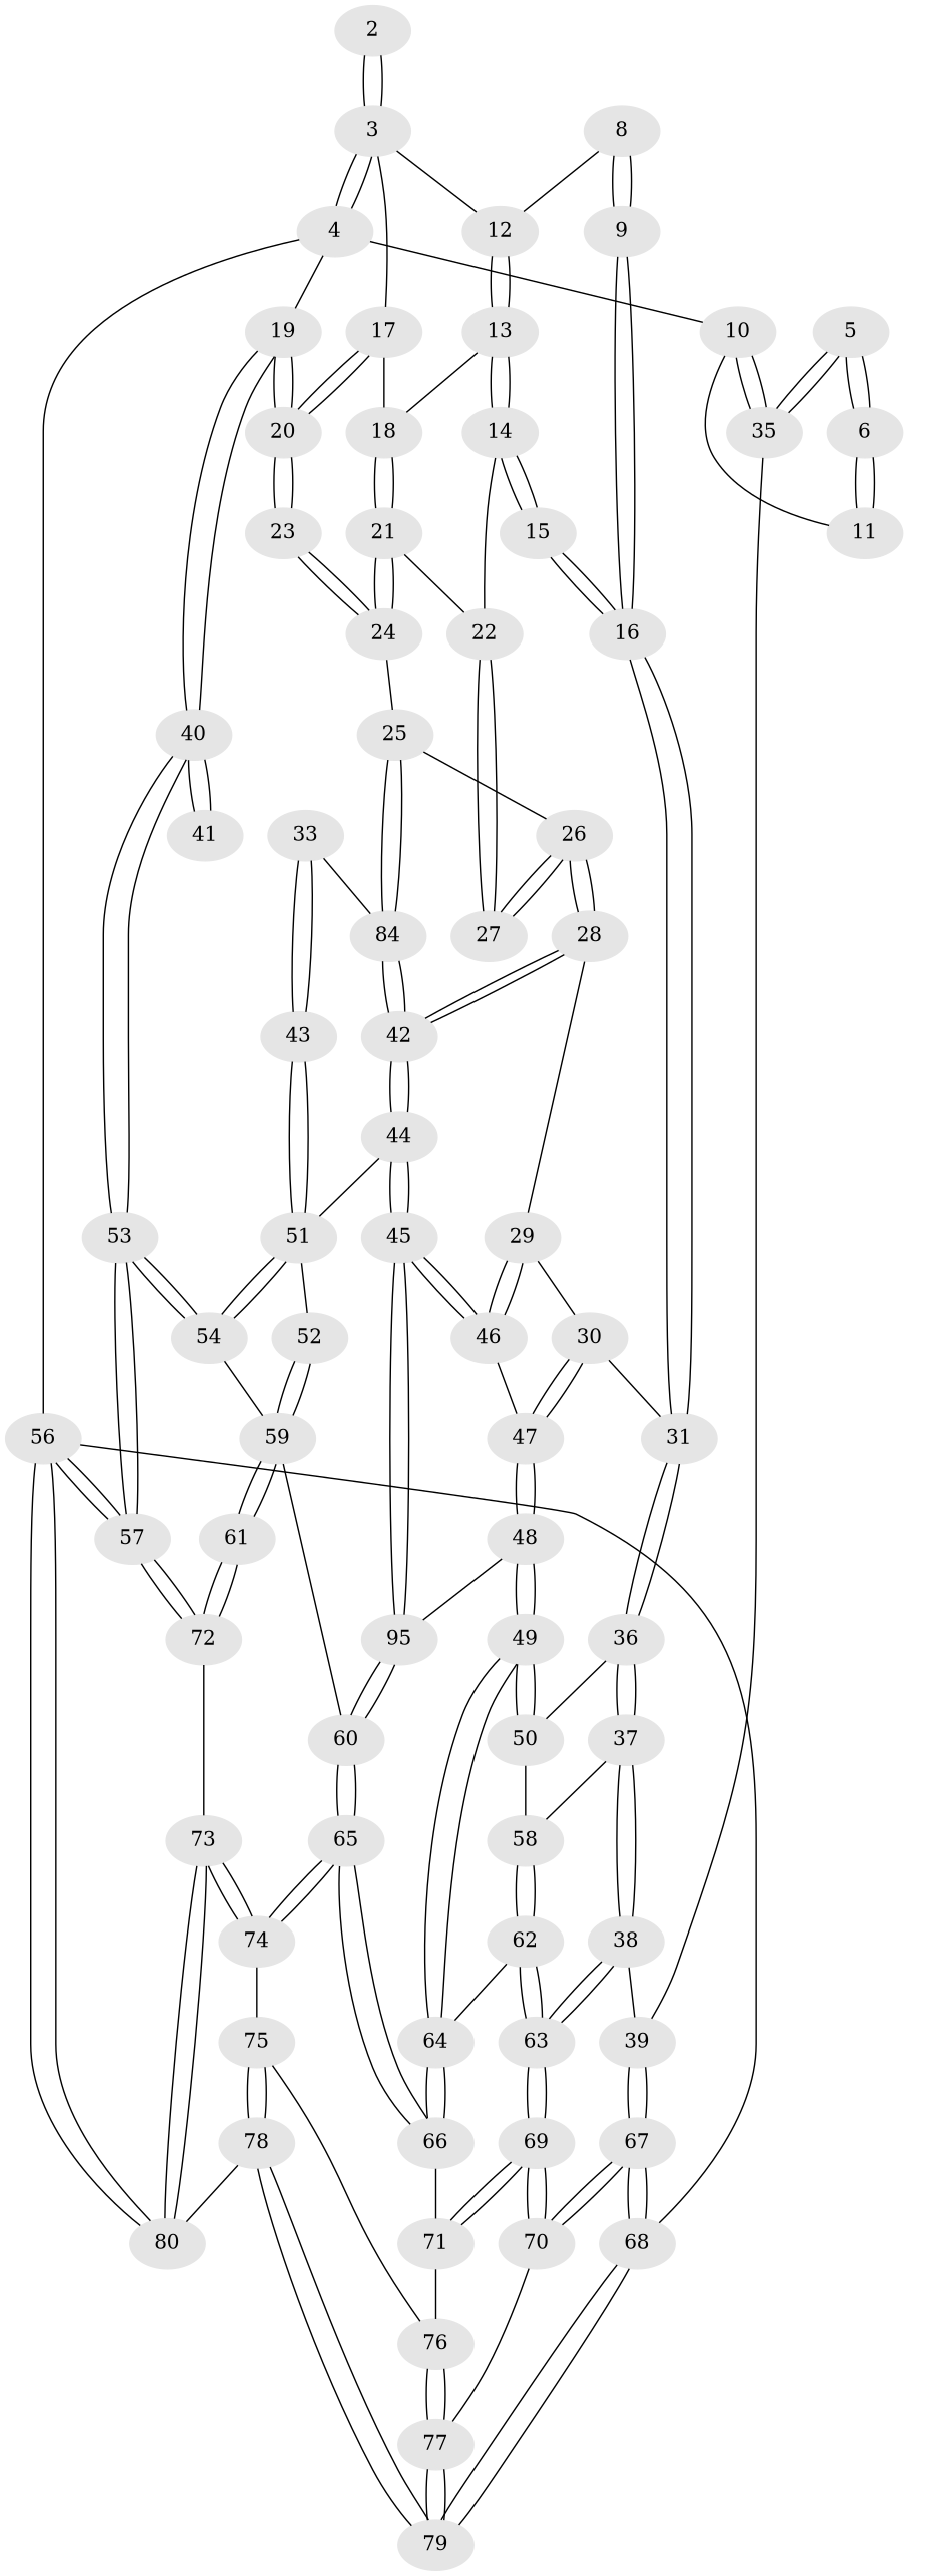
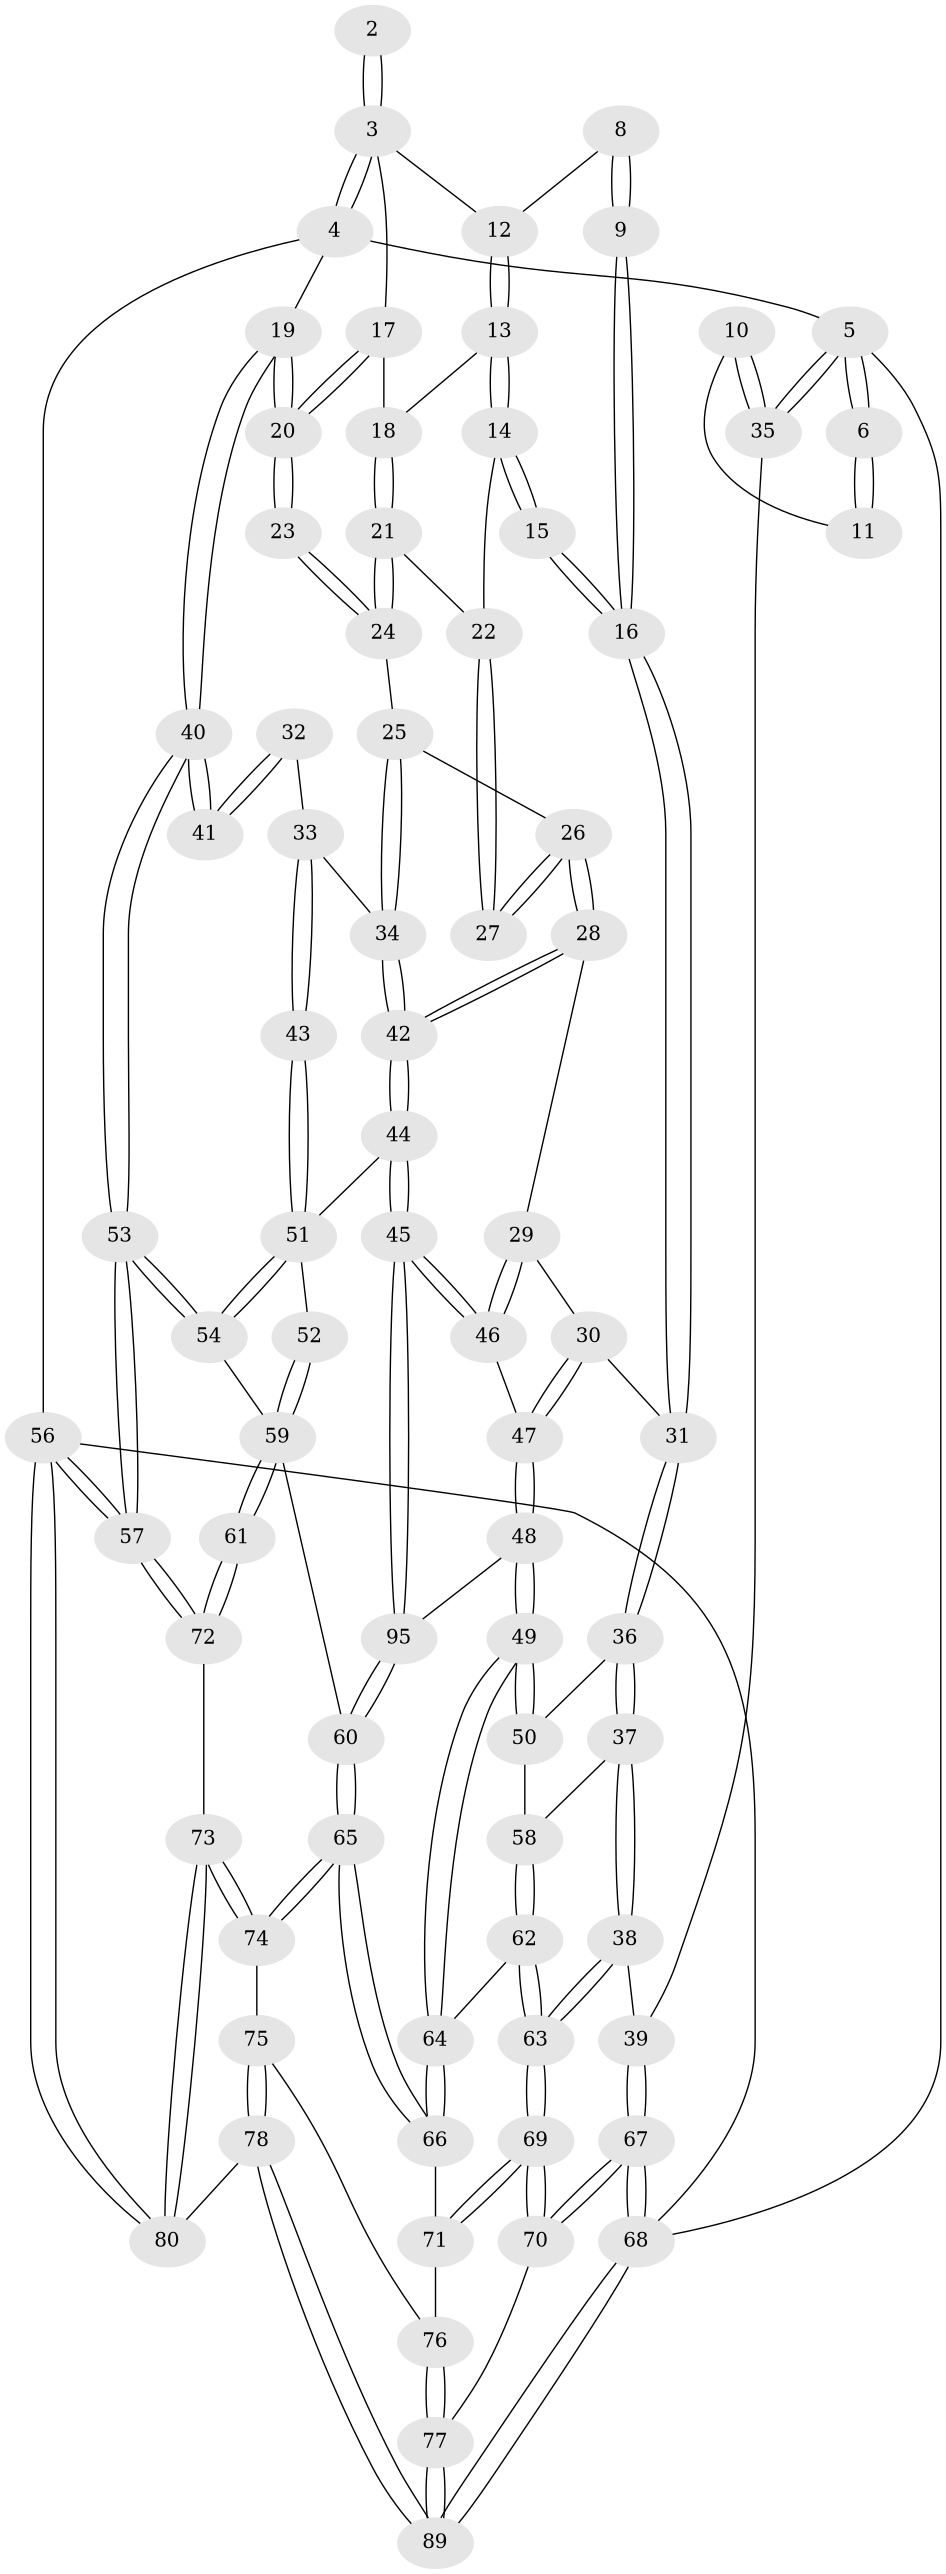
  graph {
    node [color=gray90 style=filled]
    2
    3
    8
    12
    9
    4
    17
    13
    5
    19
    56
    18
    20
    6
    35
    68
    40
    57
    80
    11
    39
-   79
+   79 [label=89]
    16
    10
    31
    14
    15
    22
    21
    27
    36
    23
    24
    41
    53
    25
+   32
    33
    26
-   34 [label=84]
+   34
    28
    42
    29
    30
    46
    44
    47
    48
    37
    50
    43
    51
    67
    38
    58
    63
    62
    69
    70
    54
    45
    52
    n63 [label=95]
    59
    60
    49
    64
    66
    61
    72
    65
    73
    74
    71
    75
    76
    77
    78
    2 -- 3
    2 -- 3
    3 -- 12
    3 -- 4
    3 -- 4
    3 -- 17
    8 -- 12
    8 -- 9
    8 -- 9
    12 -- 13
    12 -- 13
    9 -- 16
    9 -- 16
-   4 -- 10
+   4 -- 5
    4 -- 19
    4 -- 56
    17 -- 18
    17 -- 20
    17 -- 20
    13 -- 18
    13 -- 14
    13 -- 14
    5 -- 6
    5 -- 6
    5 -- 35
    5 -- 35
+   5 -- 68
    19 -- 20
    19 -- 20
    19 -- 40
    19 -- 40
    56 -- 68
    56 -- 57
    56 -- 57
    56 -- 80
    56 -- 80
    18 -- 21
    18 -- 21
    20 -- 23
    20 -- 23
    6 -- 11
    6 -- 11
    35 -- 39
    68 -- 79
    68 -- 79
    40 -- 41
    40 -- 41
    40 -- 53
    40 -- 53
    57 -- 72
    57 -- 72
    39 -- 67
    39 -- 67
    16 -- 31
    16 -- 31
    10 -- 35
    10 -- 35
    10 -- 11
    31 -- 36
    31 -- 36
    14 -- 15
    14 -- 15
    14 -- 22
    15 -- 16
    15 -- 16
    22 -- 27
    22 -- 27
    21 -- 22
    21 -- 24
    21 -- 24
    36 -- 37
    36 -- 37
    36 -- 50
    23 -- 24
    23 -- 24
    24 -- 25
    53 -- 57
    53 -- 57
    53 -- 54
    53 -- 54
    25 -- 26
    25 -- 34
    25 -- 34
+   32 -- 41
+   32 -- 41
+   32 -- 33
    33 -- 34
    33 -- 43
    33 -- 43
    26 -- 27
    26 -- 27
    26 -- 28
    26 -- 28
    34 -- 42
    34 -- 42
    28 -- 42
    28 -- 42
    28 -- 29
    42 -- 44
    42 -- 44
    29 -- 30
    29 -- 46
    29 -- 46
    30 -- 31
    30 -- 47
    30 -- 47
    46 -- 47
    44 -- 51
    44 -- 45
    44 -- 45
    47 -- 48
    47 -- 48
    48 -- n63
    48 -- 49
    48 -- 49
    37 -- 38
    37 -- 38
    37 -- 58
    50 -- 58
    43 -- 51
    43 -- 51
    51 -- 54
    51 -- 54
    51 -- 52
    67 -- 68
    67 -- 68
    67 -- 70
    67 -- 70
    38 -- 39
    38 -- 63
    38 -- 63
    58 -- 62
    58 -- 62
    63 -- 69
    63 -- 69
    62 -- 63
    62 -- 63
    62 -- 64
    69 -- 70
    69 -- 70
    69 -- 71
    69 -- 71
    70 -- 77
    54 -- 59
    45 -- 46
    45 -- 46
    45 -- n63
    45 -- n63
    52 -- 59
    52 -- 59
    n63 -- 60
    n63 -- 60
    59 -- 60
    59 -- 61
    59 -- 61
    60 -- 65
    60 -- 65
    49 -- 50
    49 -- 50
    49 -- 64
    49 -- 64
    64 -- 66
    64 -- 66
    66 -- 71
    61 -- 72
    61 -- 72
    72 -- 73
    65 -- 66
    65 -- 66
    65 -- 74
    65 -- 74
    73 -- 80
    73 -- 80
    73 -- 74
    73 -- 74
    74 -- 75
    71 -- 76
    75 -- 76
    75 -- 78
    75 -- 78
    76 -- 77
    76 -- 77
    77 -- 79
    77 -- 79
    78 -- 80
    78 -- 79
    78 -- 79
  }
